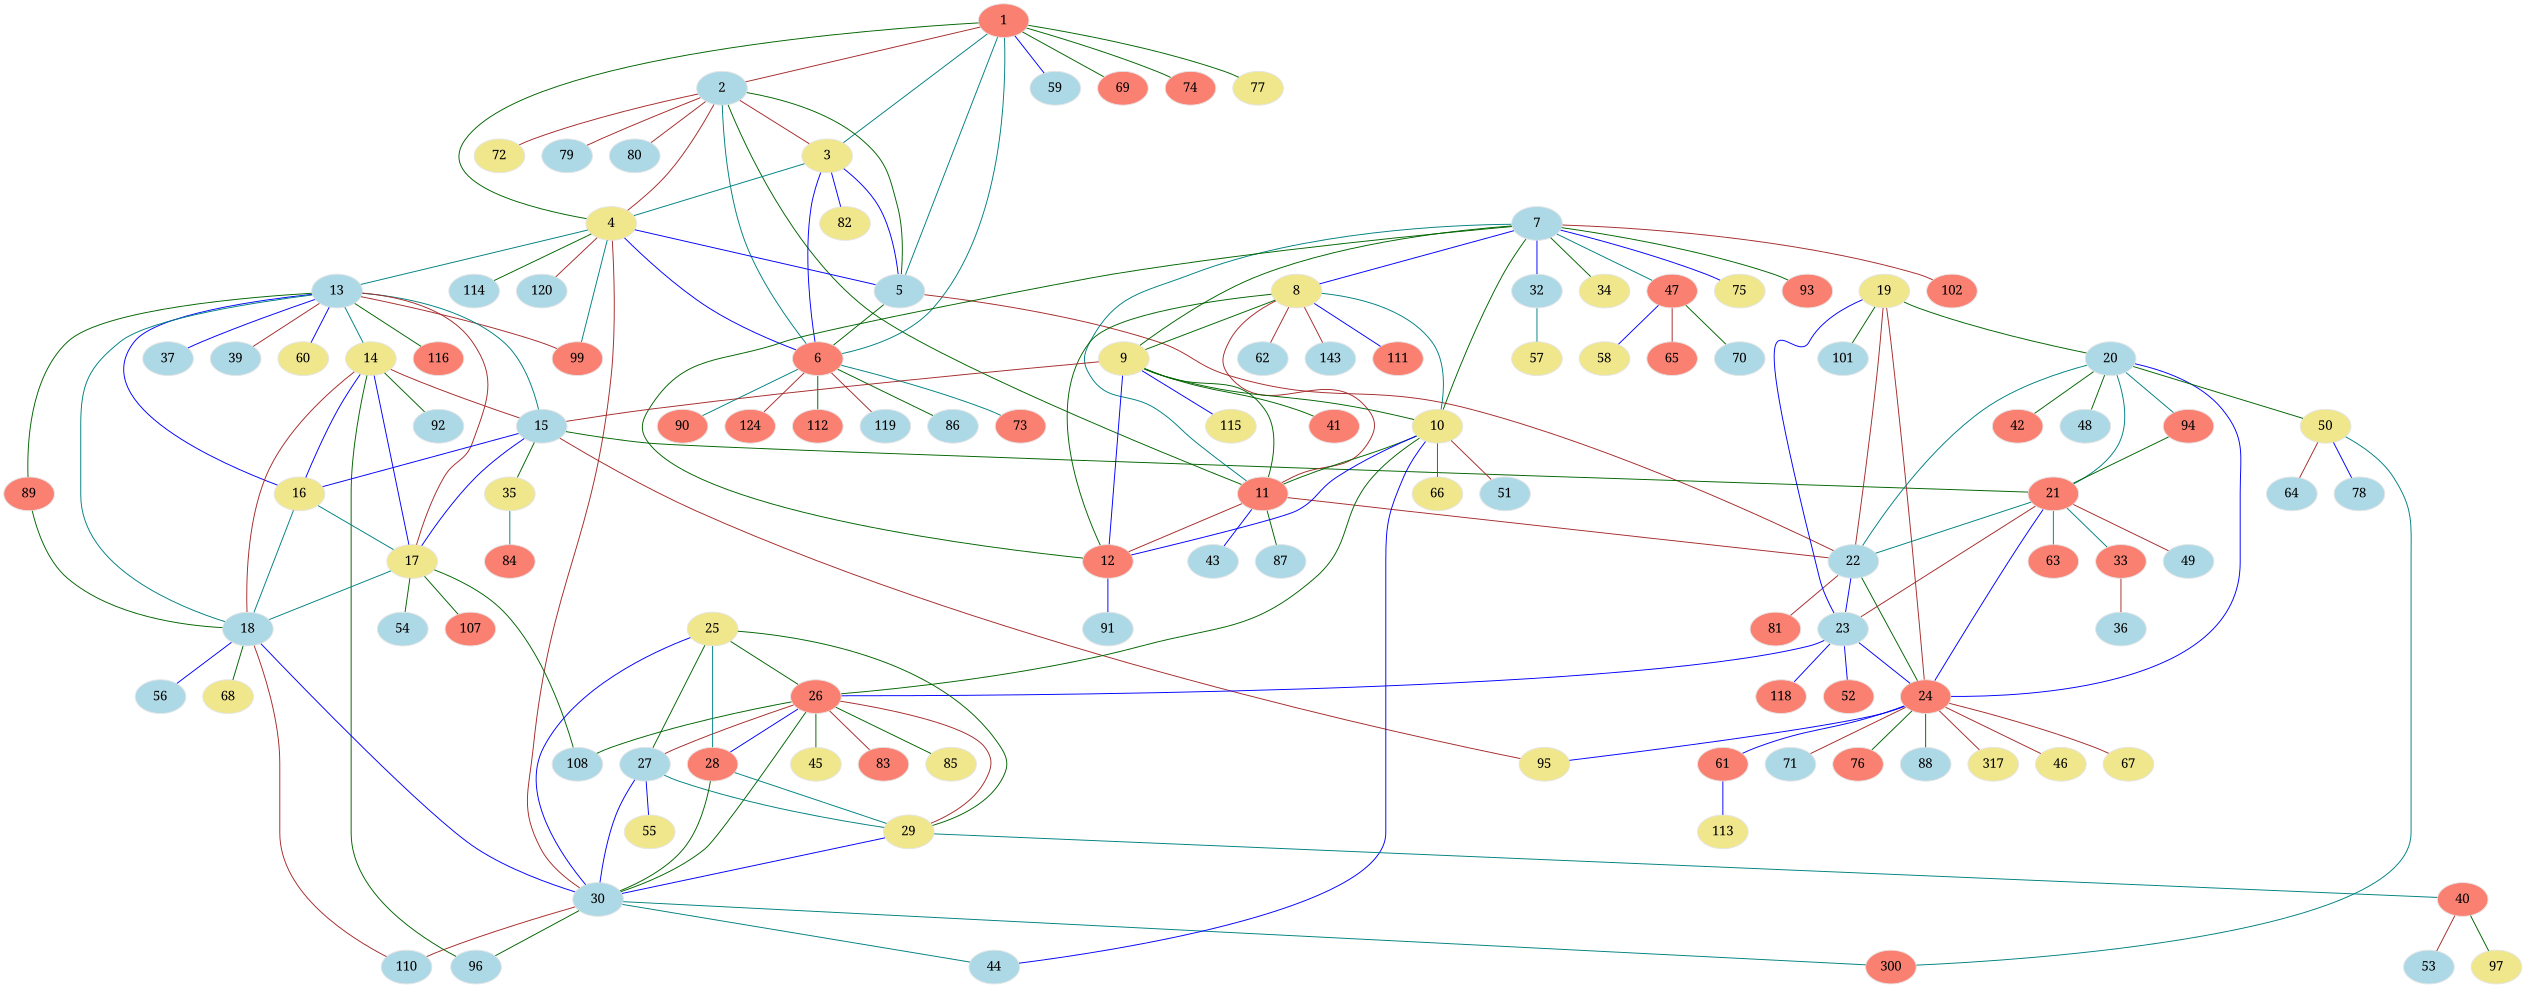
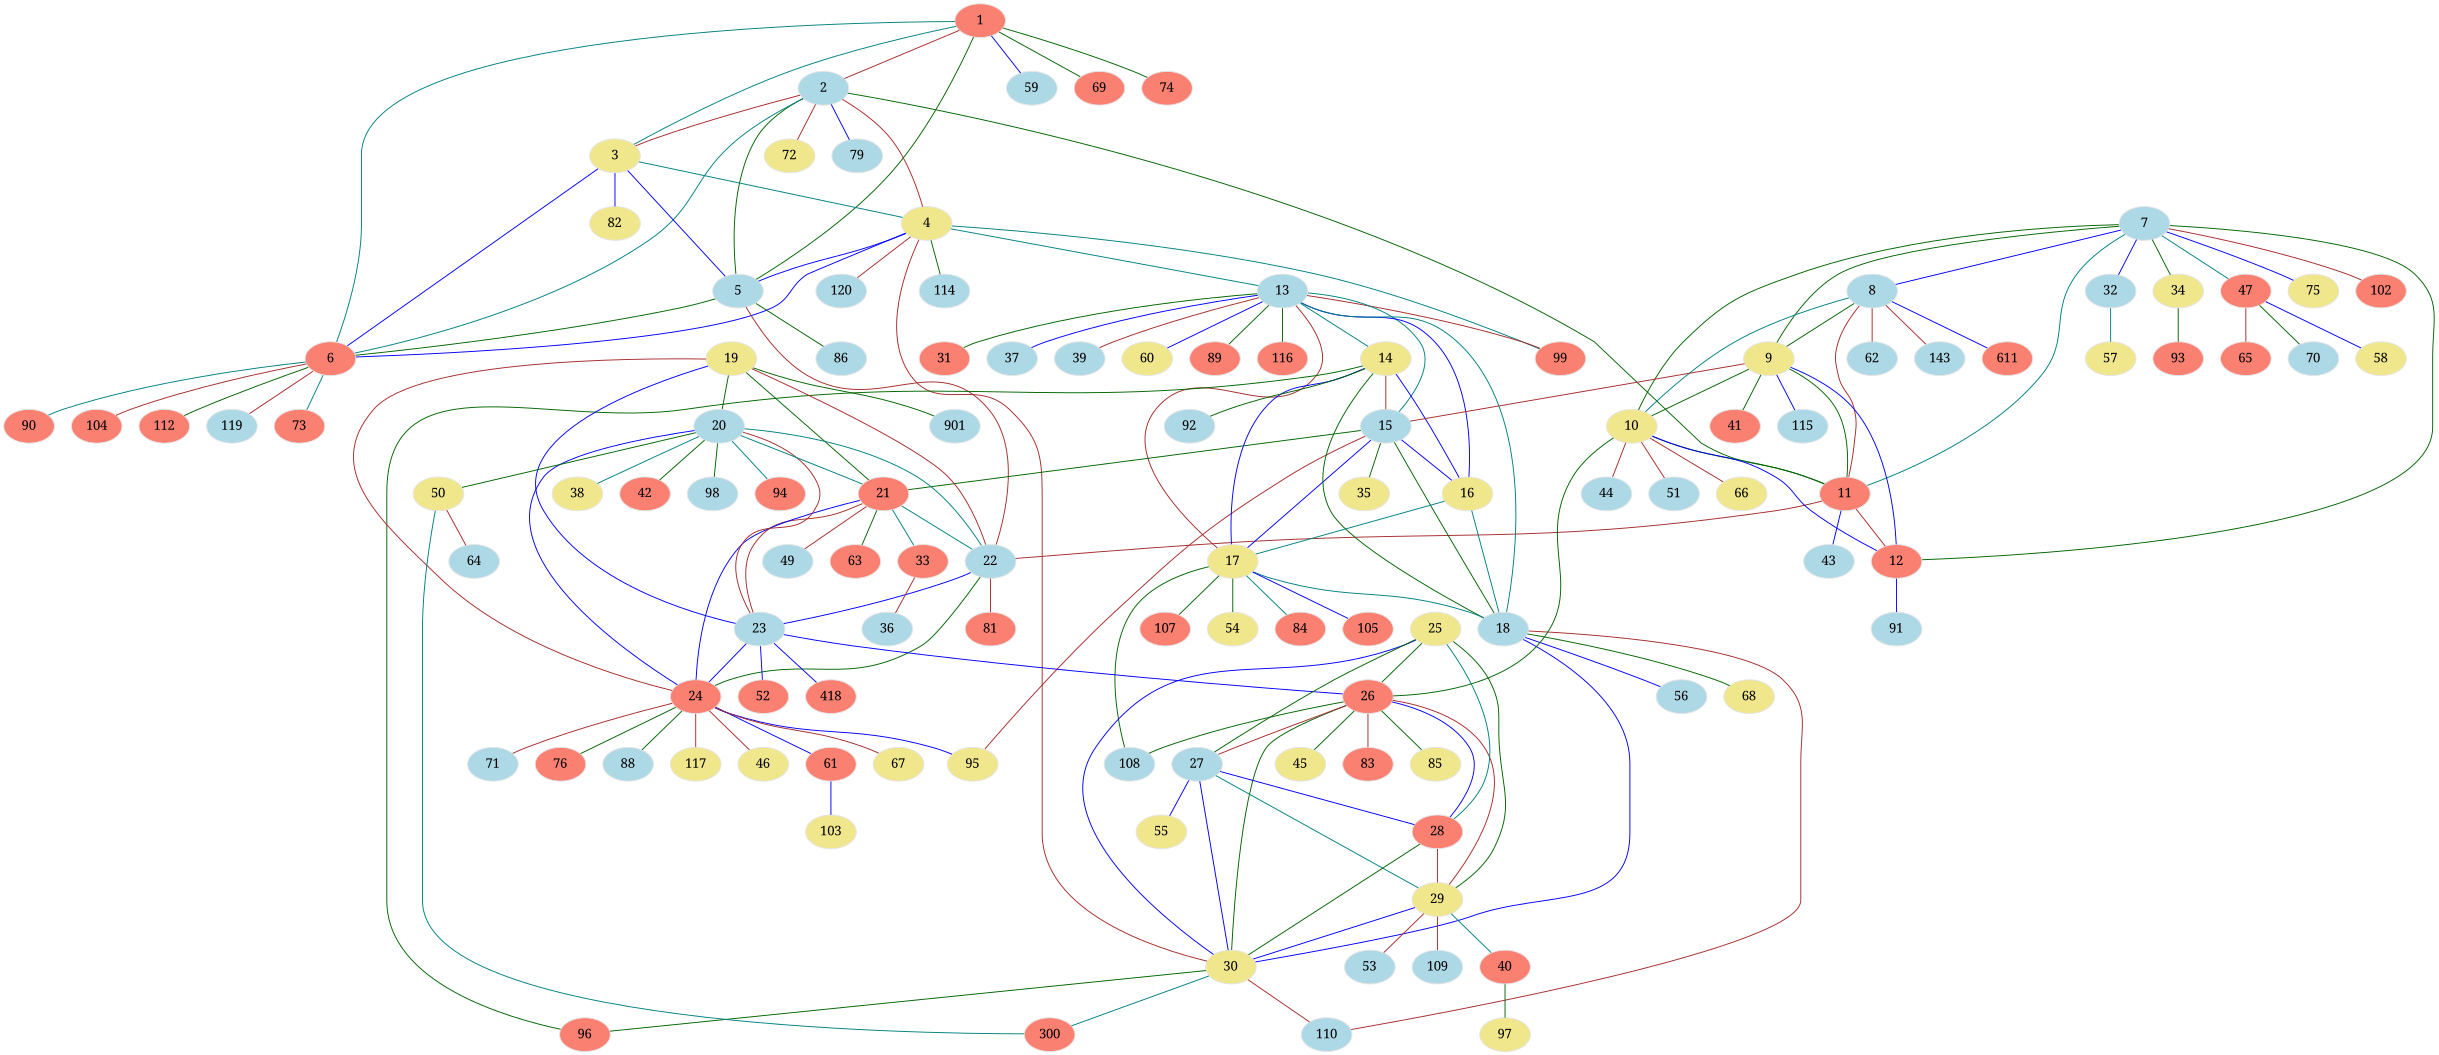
  graph {
    fontname="Noto Serif"
    node [color=gray90 fillcolor=lightblue fontname="Noto Serif" style=filled]
    edge [color=darkgreen fontname="Noto Serif"]
    2
    1 [fillcolor=salmon]
    3 [fillcolor=khaki]
    4 [fillcolor=khaki]
    5
    6 [fillcolor=salmon]
    59
    69 [fillcolor=salmon]
    74 [fillcolor=salmon]
-   77 [fillcolor=khaki]
    11 [fillcolor=salmon]
    72 [fillcolor=khaki]
    79
-   80
    82 [fillcolor=khaki]
    13
-   30
+   30 [fillcolor=khaki]
    99 [fillcolor=salmon]
    114
    120
    22
    86
    73 [fillcolor=salmon]
    90 [fillcolor=salmon]
-   104 [fillcolor=salmon label=124]
+   104 [fillcolor=salmon]
    112 [fillcolor=salmon]
    119
    12 [fillcolor=salmon]
    43
-   87
    15
    14 [fillcolor=khaki]
    16 [fillcolor=khaki]
    17 [fillcolor=khaki]
    18
+   31 [fillcolor=salmon]
    37
    39
    60 [fillcolor=khaki]
    89 [fillcolor=salmon]
    116 [fillcolor=salmon]
    44
-   96
+   96 [fillcolor=salmon]
    110
    n45 [fillcolor=salmon label=300]
    23
    24 [fillcolor=salmon]
    81 [fillcolor=salmon]
    7
-   8 [fillcolor=khaki]
+   8
    9 [fillcolor=khaki]
    10 [fillcolor=khaki]
    32
    34 [fillcolor=khaki]
    47 [fillcolor=salmon]
    75 [fillcolor=khaki]
    93 [fillcolor=salmon]
    102 [fillcolor=salmon]
    62
    n60 [label=143]
-   111 [fillcolor=salmon]
+   111 [fillcolor=salmon label=611]
    41 [fillcolor=salmon]
-   115 [fillcolor=khaki]
+   115
    26 [fillcolor=salmon]
    51
    66 [fillcolor=khaki]
    91
    57 [fillcolor=khaki]
    58 [fillcolor=khaki]
    65 [fillcolor=salmon]
    70
    21 [fillcolor=salmon]
    35 [fillcolor=khaki]
    95 [fillcolor=khaki]
    108
    27
    28 [fillcolor=salmon]
    29 [fillcolor=khaki]
    45 [fillcolor=khaki]
    83 [fillcolor=salmon]
    85 [fillcolor=khaki]
    92
-   54
+   54 [fillcolor=khaki]
    84 [fillcolor=salmon]
+   105 [fillcolor=salmon]
    107 [fillcolor=salmon]
    56
    68 [fillcolor=khaki]
    33 [fillcolor=salmon]
    49
    63 [fillcolor=salmon]
    19 [fillcolor=khaki]
    20
-   101
+   101 [label=901]
+   38 [fillcolor=khaki]
    42 [fillcolor=salmon]
-   48
+   48 [label=98]
    50 [fillcolor=khaki]
    94 [fillcolor=salmon]
    52 [fillcolor=salmon]
-   118 [fillcolor=salmon]
+   118 [fillcolor=salmon label=418]
    46 [fillcolor=khaki]
    61 [fillcolor=salmon]
    67 [fillcolor=khaki]
    71
    76 [fillcolor=salmon]
    88
-   117 [fillcolor=khaki label=317]
+   117 [fillcolor=khaki]
    64
-   78
    36
-   113 [fillcolor=khaki]
+   113 [fillcolor=khaki label=103]
    25 [fillcolor=khaki]
    55 [fillcolor=khaki]
    40 [fillcolor=salmon]
    53
+   109
    97 [fillcolor=khaki]
    2 -- 3 [color=brown]
    2 -- 4 [color=brown]
    2 -- 5
    2 -- 6 [color=teal]
    2 -- 11
    2 -- 72 [color=brown]
-   2 -- 79 [color=brown]
-   2 -- 80 [color=brown]
+   2 -- 79 [color=blue]
    1 -- 2 [color=brown]
    1 -- 3 [color=teal]
-   1 -- 4
-   1 -- 5 [color=teal]
+   1 -- 5
    1 -- 6 [color=teal]
    1 -- 59 [color=blue]
    1 -- 69
    1 -- 74
-   1 -- 77
    3 -- 4 [color=teal]
    3 -- 5 [color=blue]
    3 -- 6 [color=blue]
    3 -- 82 [color=blue]
    4 -- 5 [color=blue]
    4 -- 6 [color=blue]
    4 -- 13 [color=teal]
    4 -- 30 [color=brown]
    4 -- 99 [color=teal]
    4 -- 114
    4 -- 120 [color=brown]
    5 -- 6
    5 -- 22 [color=brown]
-   6 -- 86
+   5 -- 86
    6 -- 73 [color=teal]
    6 -- 90 [color=teal]
    6 -- 104 [color=brown]
    6 -- 112
    6 -- 119 [color=brown]
    11 -- 22 [color=brown]
    11 -- 12 [color=brown]
    11 -- 43 [color=blue]
-   11 -- 87
    13 -- 99 [color=brown]
    13 -- 15 [color=teal]
    13 -- 14 [color=teal]
    13 -- 16 [color=blue]
    13 -- 17 [color=brown]
    13 -- 18 [color=teal]
+   13 -- 31
    13 -- 37 [color=blue]
    13 -- 39 [color=brown]
    13 -- 60 [color=blue]
    13 -- 89
    13 -- 116
-   30 -- 44 [color=teal]
    30 -- 96
    30 -- 110 [color=brown]
    30 -- n45 [color=teal]
    22 -- 23 [color=blue]
    22 -- 24
    22 -- 81 [color=brown]
    12 -- 91 [color=blue]
    15 -- 16 [color=blue]
    15 -- 17 [color=blue]
-   89 -- 18
+   15 -- 18
    15 -- 21
    15 -- 35
    15 -- 95 [color=brown]
    14 -- 15 [color=brown]
    14 -- 16 [color=blue]
    14 -- 17 [color=blue]
-   14 -- 18 [color=brown]
+   14 -- 18
    14 -- 96
    14 -- 92
    16 -- 17 [color=teal]
    16 -- 18 [color=teal]
    17 -- 18 [color=teal]
    17 -- 108
    17 -- 54
-   35 -- 84 [color=teal]
+   17 -- 84 [color=teal]
+   17 -- 105 [color=blue]
    17 -- 107
    18 -- 30 [color=blue]
    18 -- 110 [color=brown]
    18 -- 56 [color=blue]
    18 -- 68
    23 -- 24 [color=blue]
    23 -- 26 [color=blue]
    23 -- 52 [color=blue]
    23 -- 118 [color=blue]
    24 -- 95 [color=blue]
    24 -- 46 [color=brown]
    24 -- 61 [color=blue]
    24 -- 67 [color=brown]
    24 -- 71 [color=brown]
    24 -- 76
    24 -- 88
    24 -- 117 [color=brown]
    7 -- 11 [color=teal]
    7 -- 12
    7 -- 8 [color=blue]
    7 -- 9
    7 -- 10
    7 -- 32 [color=blue]
    7 -- 34
    7 -- 47 [color=teal]
    7 -- 75 [color=blue]
-   7 -- 93
+   34 -- 93
    7 -- 102 [color=brown]
    8 -- 11 [color=brown]
-   8 -- 12
    8 -- 9
    8 -- 10 [color=teal]
    8 -- 62 [color=brown]
    8 -- n60 [color=brown]
    8 -- 111 [color=blue]
    9 -- 11
    9 -- 12 [color=blue]
    9 -- 15 [color=brown]
    9 -- 10
    9 -- 41
    9 -- 115 [color=blue]
    10 -- 11
    10 -- 12 [color=blue]
-   10 -- 44 [color=blue]
+   10 -- 44 [color=brown]
    10 -- 26
    10 -- 51 [color=brown]
    10 -- 66 [color=brown]
    32 -- 57 [color=teal]
    47 -- 58 [color=blue]
    47 -- 65 [color=brown]
    47 -- 70
    26 -- 30
    26 -- 108
    26 -- 27 [color=brown]
    26 -- 28 [color=blue]
    26 -- 29 [color=brown]
    26 -- 45
    26 -- 83 [color=brown]
    26 -- 85
    21 -- 22 [color=teal]
    21 -- 23 [color=brown]
    21 -- 24 [color=blue]
    21 -- 33 [color=teal]
    21 -- 49 [color=brown]
-   21 -- 63 [color=teal]
+   21 -- 63
    27 -- 30 [color=blue]
+   27 -- 28 [color=blue]
    27 -- 29 [color=teal]
    27 -- 55 [color=blue]
    28 -- 30
-   28 -- 29 [color=teal]
+   28 -- 29 [color=brown]
    29 -- 30 [color=blue]
    29 -- 40 [color=teal]
-   40 -- 53 [color=brown]
+   29 -- 53 [color=brown]
+   29 -- 109 [color=brown]
    33 -- 36 [color=brown]
    19 -- 22 [color=brown]
    19 -- 23 [color=blue]
    19 -- 24 [color=brown]
-   94 -- 21
+   19 -- 21
    19 -- 20
    19 -- 101
    20 -- 22 [color=teal]
+   20 -- 23 [color=brown]
    20 -- 24 [color=blue]
    20 -- 21 [color=teal]
+   20 -- 38 [color=teal]
    20 -- 42
    20 -- 48
    20 -- 50
    20 -- 94 [color=teal]
    50 -- n45 [color=teal]
    50 -- 64 [color=brown]
-   50 -- 78 [color=blue]
    61 -- 113 [color=blue]
    25 -- 30 [color=blue]
    25 -- 26
    25 -- 27
    25 -- 28 [color=teal]
    25 -- 29
    40 -- 97
  }
